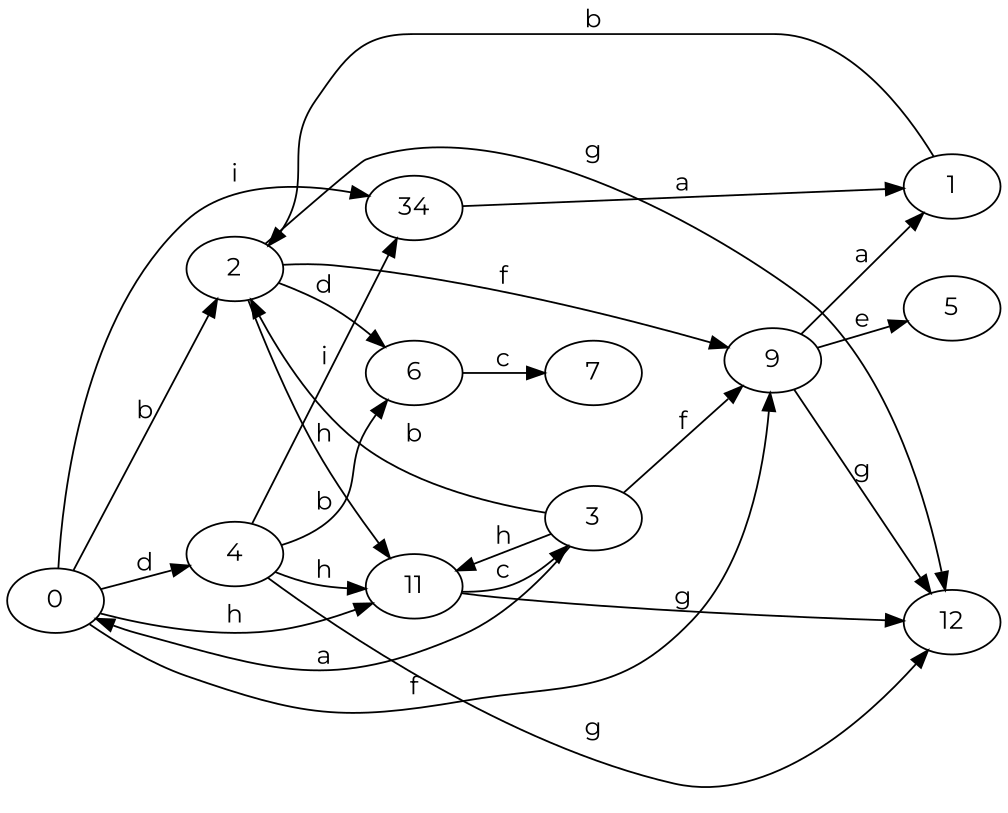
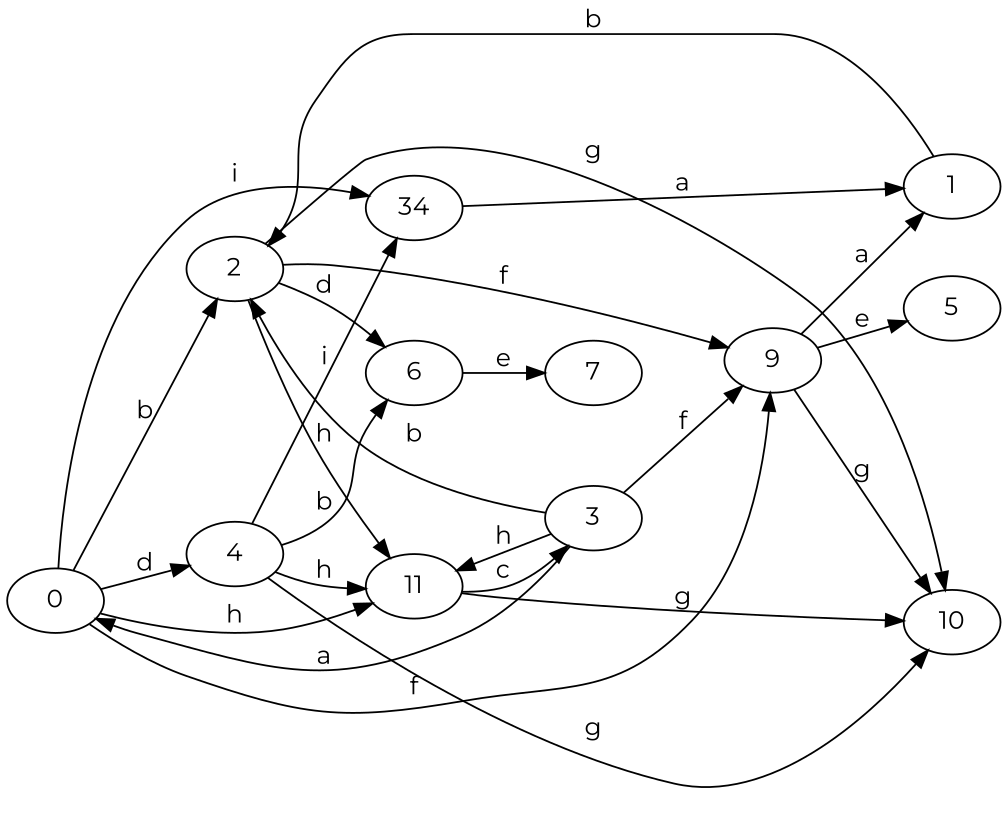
  strict digraph {
    fontname=Montserrat
    rankdir=LR
    node [fontname=Montserrat]
    edge [fontname=Montserrat]
    0
    2
    4
    9
    11
    n6 [label=34]
    6
-   10 [label=12]
+   10
    1
    n10 [label=5]
    3
    7
    0 -> 2 [label=b]
    0 -> 4 [label=d]
    0 -> 9 [label=f]
    0 -> 11 [label=h]
    0 -> n6 [label=i]
    2 -> 9 [label=f]
    2 -> 11 [label=h]
    2 -> 6 [label=d]
    2 -> 10 [label=g]
    4 -> 11 [label=h]
    4 -> n6 [label=i]
    4 -> 6 [label=b]
    4 -> 10 [label=g]
    9 -> 10 [label=g]
    9 -> 1 [label=a]
    9 -> n10 [label=e]
    11 -> 10 [label=g]
    11 -> 3 [label=c]
    n6 -> 1 [label=a]
-   6 -> 7 [label=c]
+   6 -> 7 [label=e]
    1 -> 2 [label=b]
    3 -> 0 [label=a]
    3 -> 2 [label=b]
    3 -> 9 [label=f]
    3 -> 11 [label=h]
  }
